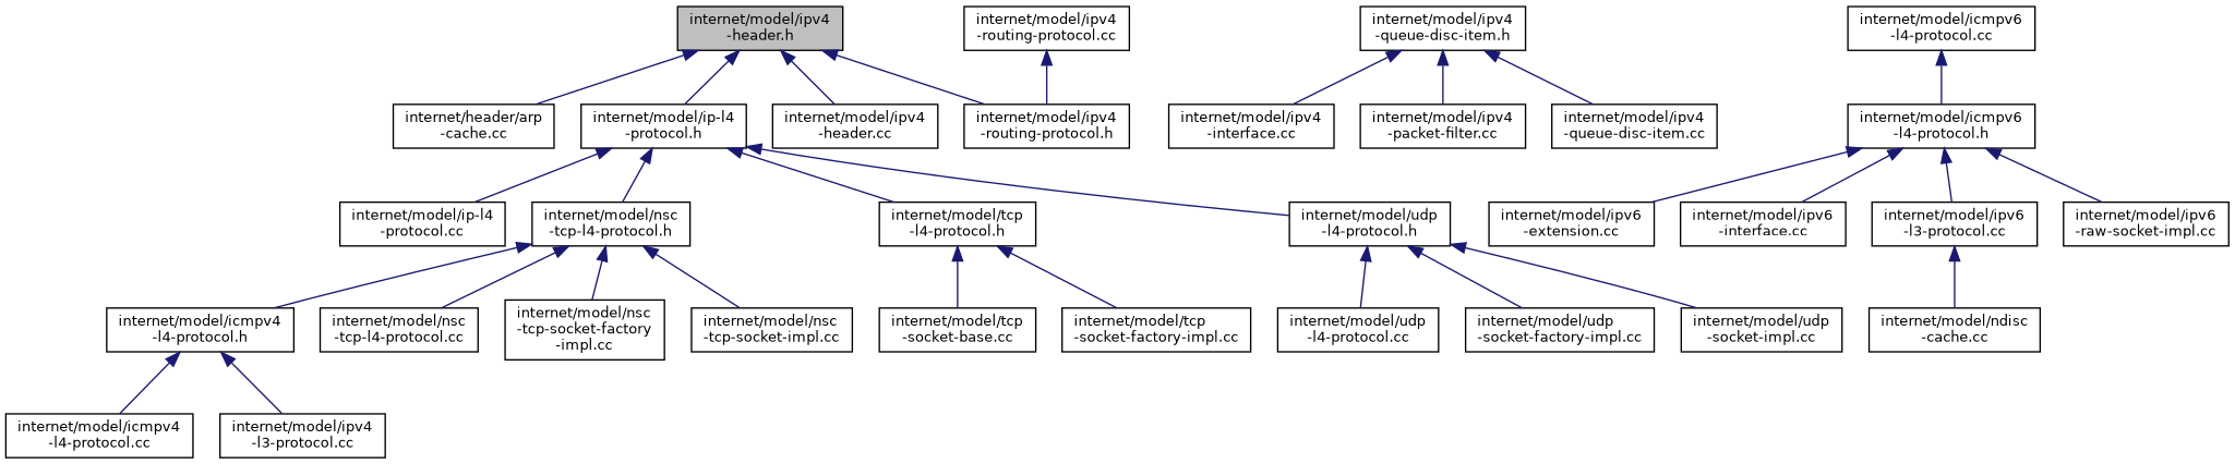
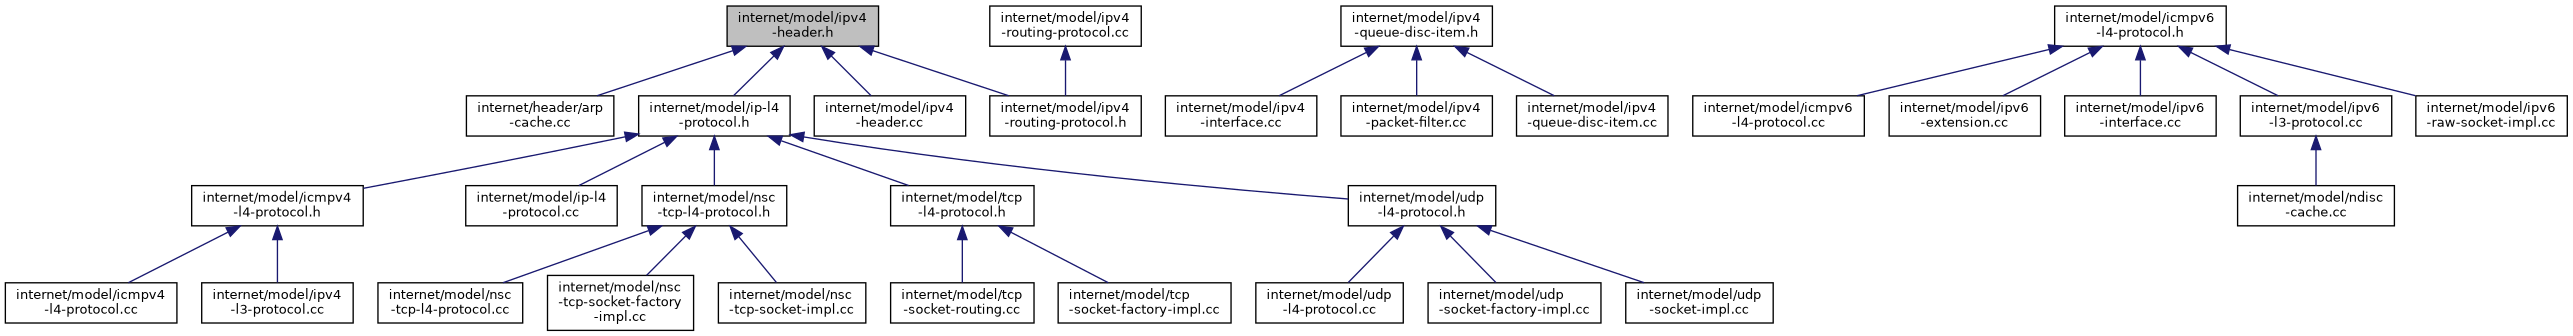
  digraph {
    node [color=black fillcolor=white fontname=Helvetica fontsize=10 shape=record style=filled]
    edge [color=midnightblue dir=back fontname=Helvetica fontsize=10 labelfontname=Helvetica labelfontsize=10 style=solid]
    n1 [fillcolor=grey75 fontcolor=black height=0.2 label="internet/model/ipv4\l-header.h" width=0.4]
    n2 [height=0.2 label="internet/header/arp\l-cache.cc" width=0.4]
    n3 [height=0.2 label="internet/model/ip-l4\l-protocol.h" width=0.4]
    n4 [height=0.2 label="internet/model/ipv4\l-header.cc" width=0.4]
    n5 [height=0.2 label="internet/model/ipv4\l-routing-protocol.h" width=0.4]
    n6 [height=0.2 label="internet/model/icmpv4\l-l4-protocol.h" width=0.4]
    n7 [height=0.2 label="internet/model/ip-l4\l-protocol.cc" width=0.4]
    n8 [height=0.2 label="internet/model/nsc\l-tcp-l4-protocol.h" width=0.4]
    n9 [height=0.2 label="internet/model/tcp\l-l4-protocol.h" width=0.4]
    n10 [height=0.2 label="internet/model/udp\l-l4-protocol.h" width=0.4]
    n11 [height=0.2 label="internet/model/ipv4\l-queue-disc-item.h" width=0.4]
    n12 [height=0.2 label="internet/model/ipv4\l-interface.cc" width=0.4]
    n13 [height=0.2 label="internet/model/ipv4\l-packet-filter.cc" width=0.4]
    n14 [height=0.2 label="internet/model/ipv4\l-queue-disc-item.cc" width=0.4]
    n15 [height=0.2 label="internet/model/icmpv4\l-l4-protocol.cc" width=0.4]
    n16 [height=0.2 label="internet/model/ipv4\l-l3-protocol.cc" width=0.4]
    n17 [height=0.2 label="internet/model/icmpv6\l-l4-protocol.h" width=0.4]
    n18 [height=0.2 label="internet/model/icmpv6\l-l4-protocol.cc" width=0.4]
    n19 [height=0.2 label="internet/model/ipv6\l-extension.cc" width=0.4]
    n20 [height=0.2 label="internet/model/ipv6\l-interface.cc" width=0.4]
    n21 [height=0.2 label="internet/model/ipv6\l-l3-protocol.cc" width=0.4]
    n22 [height=0.2 label="internet/model/ipv6\l-raw-socket-impl.cc" width=0.4]
    n23 [height=0.2 label="internet/model/nsc\l-tcp-l4-protocol.cc" width=0.4]
    n24 [height=0.2 label="internet/model/nsc\l-tcp-socket-factory\l-impl.cc" width=0.4]
    n25 [height=0.2 label="internet/model/nsc\l-tcp-socket-impl.cc" width=0.4]
-   n26 [height=0.2 label="internet/model/tcp\l-socket-base.cc" width=0.4]
+   n26 [height=0.2 label="internet/model/tcp\l-socket-routing.cc" width=0.4]
    n27 [height=0.2 label="internet/model/tcp\l-socket-factory-impl.cc" width=0.4]
    n28 [height=0.2 label="internet/model/udp\l-l4-protocol.cc" width=0.4]
    n29 [height=0.2 label="internet/model/udp\l-socket-factory-impl.cc" width=0.4]
    n30 [height=0.2 label="internet/model/udp\l-socket-impl.cc" width=0.4]
    n31 [height=0.2 label="internet/model/ndisc\l-cache.cc" width=0.4]
    n32 [height=0.2 label="internet/model/ipv4\l-routing-protocol.cc" width=0.4]
    n1 -> n2
    n1 -> n3
    n1 -> n4
    n1 -> n5
-   n8 -> n6
+   n3 -> n6
    n3 -> n7
    n3 -> n8
    n3 -> n9
    n3 -> n10
    n6 -> n15
    n6 -> n16
    n8 -> n23
    n8 -> n24
    n8 -> n25
    n9 -> n26
    n9 -> n27
    n10 -> n28
    n10 -> n29
    n10 -> n30
    n11 -> n12
    n11 -> n13
    n11 -> n14
-   n18 -> n17
+   n17 -> n18
    n17 -> n19
    n17 -> n20
    n17 -> n21
    n17 -> n22
    n21 -> n31
    n32 -> n5
  }
